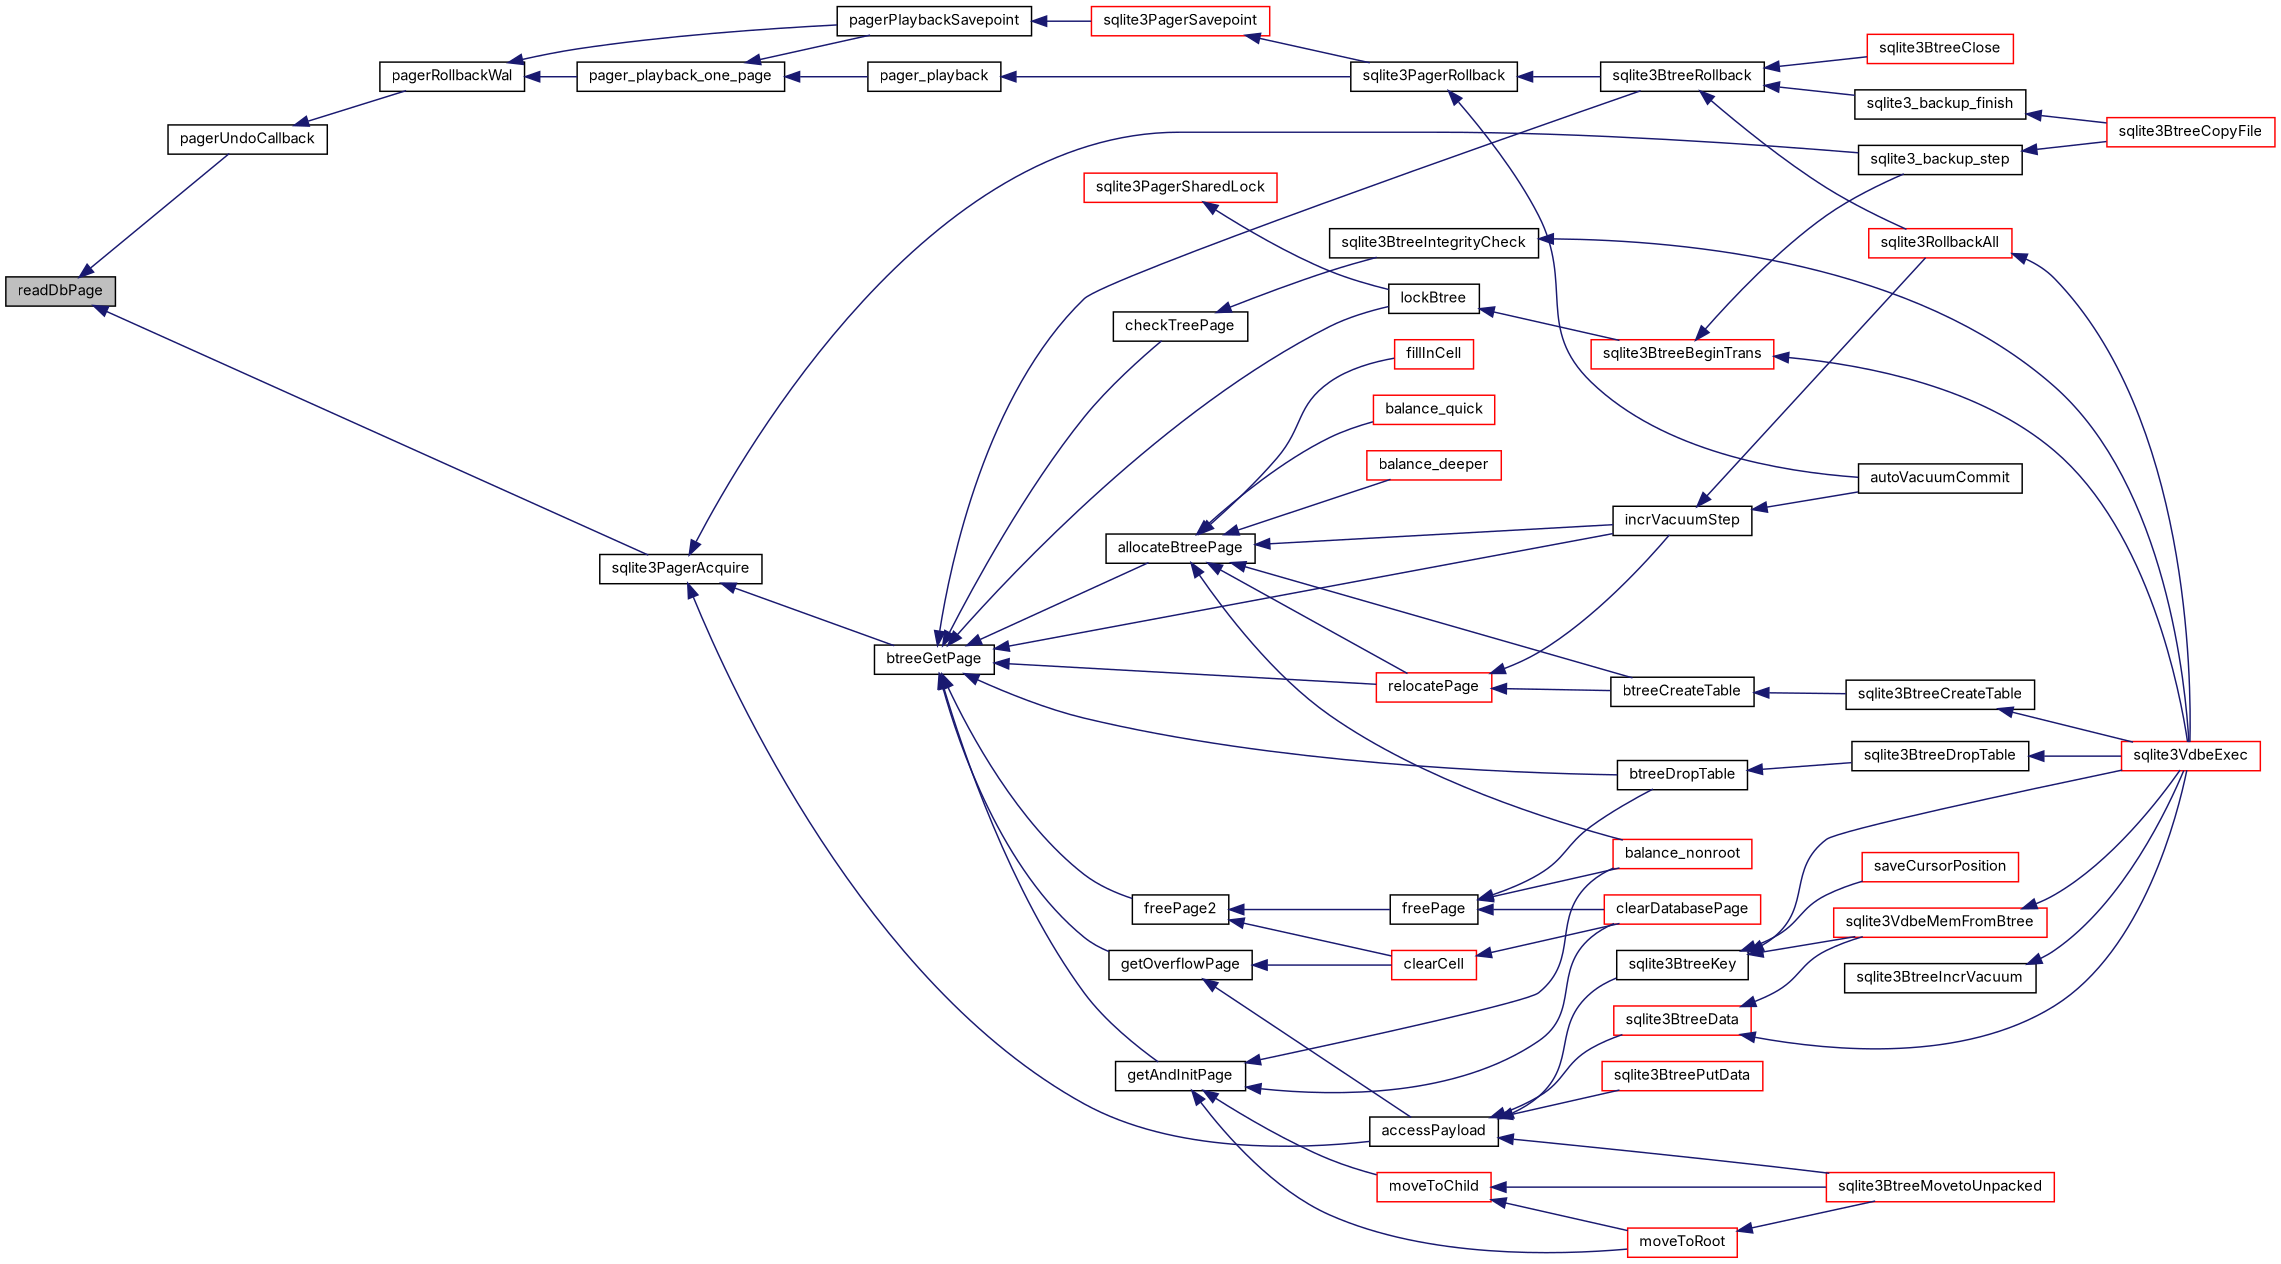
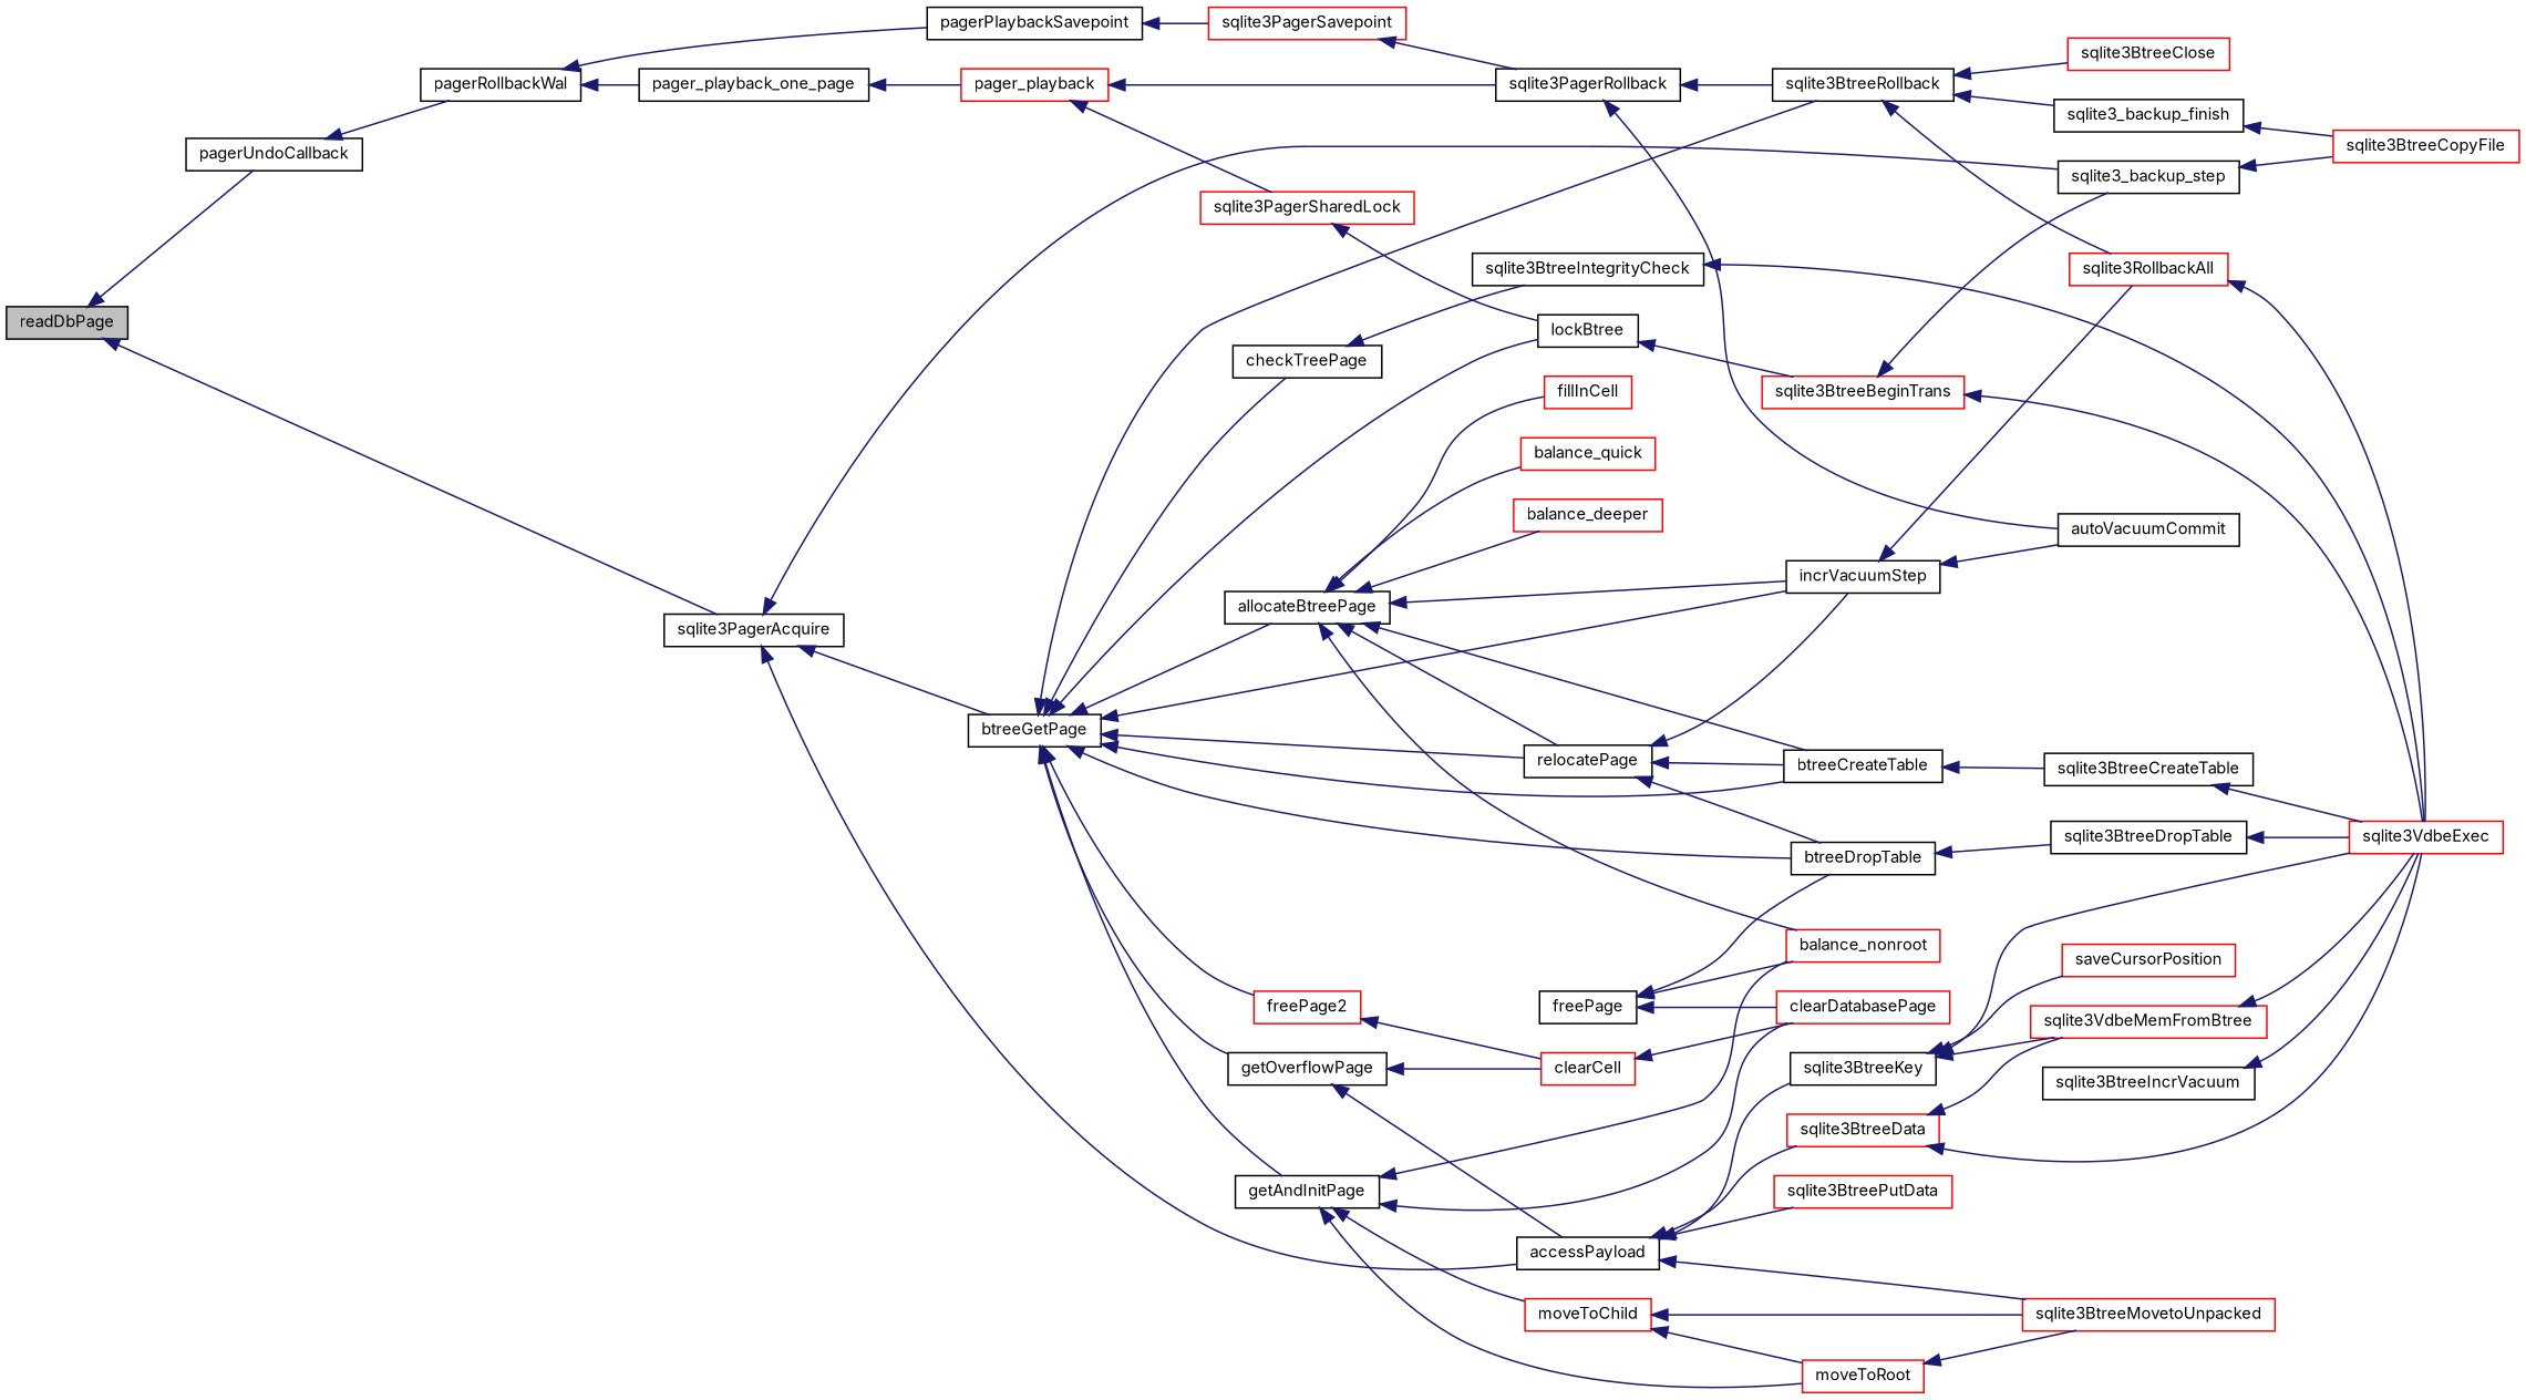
  digraph {
    fontname=Inter
    rankdir=LR
    node [color=black fillcolor=white fontname=Inter fontsize=10 shape=record style=filled]
    edge [color=midnightblue dir=back fontname=Inter fontsize=10 labelfontname=FreeSans labelfontsize=10 style=solid]
    n1 [fillcolor=grey75 fontcolor=black height=0.2 label=readDbPage width=0.4]
    n2 [height=0.2 label=pagerUndoCallback width=0.4]
    n3 [height=0.2 label=sqlite3PagerAcquire width=0.4]
    n4 [height=0.2 label=pagerRollbackWal width=0.4]
    n5 [height=0.2 label=sqlite3_backup_step width=0.4]
    n6 [height=0.2 label=btreeGetPage width=0.4]
    n7 [height=0.2 label=accessPayload width=0.4]
    n8 [height=0.2 label=pagerPlaybackSavepoint width=0.4]
    n9 [height=0.2 label=pager_playback_one_page width=0.4]
    n10 [color=red height=0.2 label=sqlite3PagerSavepoint width=0.4]
    n11 [height=0.2 label=sqlite3PagerRollback width=0.4]
    n12 [height=0.2 label=autoVacuumCommit width=0.4]
    n13 [height=0.2 label=sqlite3BtreeRollback width=0.4]
    n14 [color=red height=0.2 label=sqlite3BtreeClose width=0.4]
    n15 [height=0.2 label=sqlite3_backup_finish width=0.4]
    n16 [color=red height=0.2 label=sqlite3RollbackAll width=0.4]
    n17 [color=red height=0.2 label=sqlite3BtreeCopyFile width=0.4]
    n18 [color=red height=0.2 label=sqlite3VdbeExec width=0.4]
-   n19 [height=0.2 label=pager_playback width=0.4]
+   n19 [color=red height=0.2 label=pager_playback width=0.4]
    n20 [height=0.2 label=lockBtree width=0.4]
    n21 [height=0.2 label=getAndInitPage width=0.4]
-   n22 [color=red height=0.2 label=relocatePage width=0.4]
+   n22 [height=0.2 label=relocatePage width=0.4]
    n23 [height=0.2 label=incrVacuumStep width=0.4]
    n24 [height=0.2 label=btreeCreateTable width=0.4]
    n25 [height=0.2 label=btreeDropTable width=0.4]
    n26 [height=0.2 label=getOverflowPage width=0.4]
    n27 [height=0.2 label=allocateBtreePage width=0.4]
-   n28 [height=0.2 label=freePage2 width=0.4]
+   n28 [color=red height=0.2 label=freePage2 width=0.4]
    n29 [height=0.2 label=checkTreePage width=0.4]
    n30 [color=red height=0.2 label=sqlite3BtreeMovetoUnpacked width=0.4]
    n31 [height=0.2 label=sqlite3BtreeKey width=0.4]
    n32 [color=red height=0.2 label=sqlite3BtreeData width=0.4]
    n33 [color=red height=0.2 label=sqlite3BtreePutData width=0.4]
    n34 [color=red height=0.2 label=sqlite3PagerSharedLock width=0.4]
    n35 [color=red height=0.2 label=sqlite3BtreeBeginTrans width=0.4]
    n36 [color=red height=0.2 label=moveToChild width=0.4]
    n37 [color=red height=0.2 label=moveToRoot width=0.4]
    n38 [color=red height=0.2 label=balance_nonroot width=0.4]
    n39 [color=red height=0.2 label=clearDatabasePage width=0.4]
    n40 [height=0.2 label=sqlite3BtreeCreateTable width=0.4]
    n41 [height=0.2 label=sqlite3BtreeDropTable width=0.4]
    n42 [color=red height=0.2 label=clearCell width=0.4]
    n43 [color=red height=0.2 label=fillInCell width=0.4]
    n44 [color=red height=0.2 label=balance_quick width=0.4]
    n45 [color=red height=0.2 label=balance_deeper width=0.4]
    n46 [height=0.2 label=freePage width=0.4]
    n47 [height=0.2 label=sqlite3BtreeIntegrityCheck width=0.4]
    n48 [height=0.2 label=sqlite3BtreeIncrVacuum width=0.4]
    n49 [color=red height=0.2 label=saveCursorPosition width=0.4]
    n50 [color=red height=0.2 label=sqlite3VdbeMemFromBtree width=0.4]
    n1 -> n2
    n1 -> n3
    n2 -> n4
    n3 -> n5
    n3 -> n6
    n3 -> n7
    n4 -> n8
    n4 -> n9
    n5 -> n17
    n6 -> n13
    n6 -> n20
    n6 -> n21
    n6 -> n22
    n6 -> n23
+   n6 -> n24
    n6 -> n25
    n6 -> n26
    n6 -> n27
    n6 -> n28
    n6 -> n29
    n7 -> n30
    n7 -> n31
    n7 -> n32
    n7 -> n33
    n8 -> n10
-   n9 -> n8
    n9 -> n19
    n10 -> n11
    n11 -> n12
    n11 -> n13
    n13 -> n14
    n13 -> n15
    n13 -> n16
    n15 -> n17
    n16 -> n18
    n19 -> n11
+   n19 -> n34
    n20 -> n35
    n21 -> n36
    n21 -> n37
    n21 -> n38
    n21 -> n39
    n22 -> n23
    n22 -> n24
+   n22 -> n25
    n23 -> n12
    n23 -> n16
    n24 -> n40
    n25 -> n41
    n26 -> n7
    n26 -> n42
    n27 -> n22
    n27 -> n23
    n27 -> n24
    n27 -> n38
    n27 -> n43
    n27 -> n44
    n27 -> n45
    n28 -> n42
-   n28 -> n46
    n29 -> n47
    n31 -> n18
    n31 -> n49
    n31 -> n50
    n32 -> n18
    n32 -> n50
    n34 -> n20
    n35 -> n5
    n35 -> n18
    n36 -> n30
    n36 -> n37
    n37 -> n30
    n40 -> n18
    n41 -> n18
    n42 -> n39
    n46 -> n25
    n46 -> n38
    n46 -> n39
    n47 -> n18
    n48 -> n18
    n50 -> n18
  }
